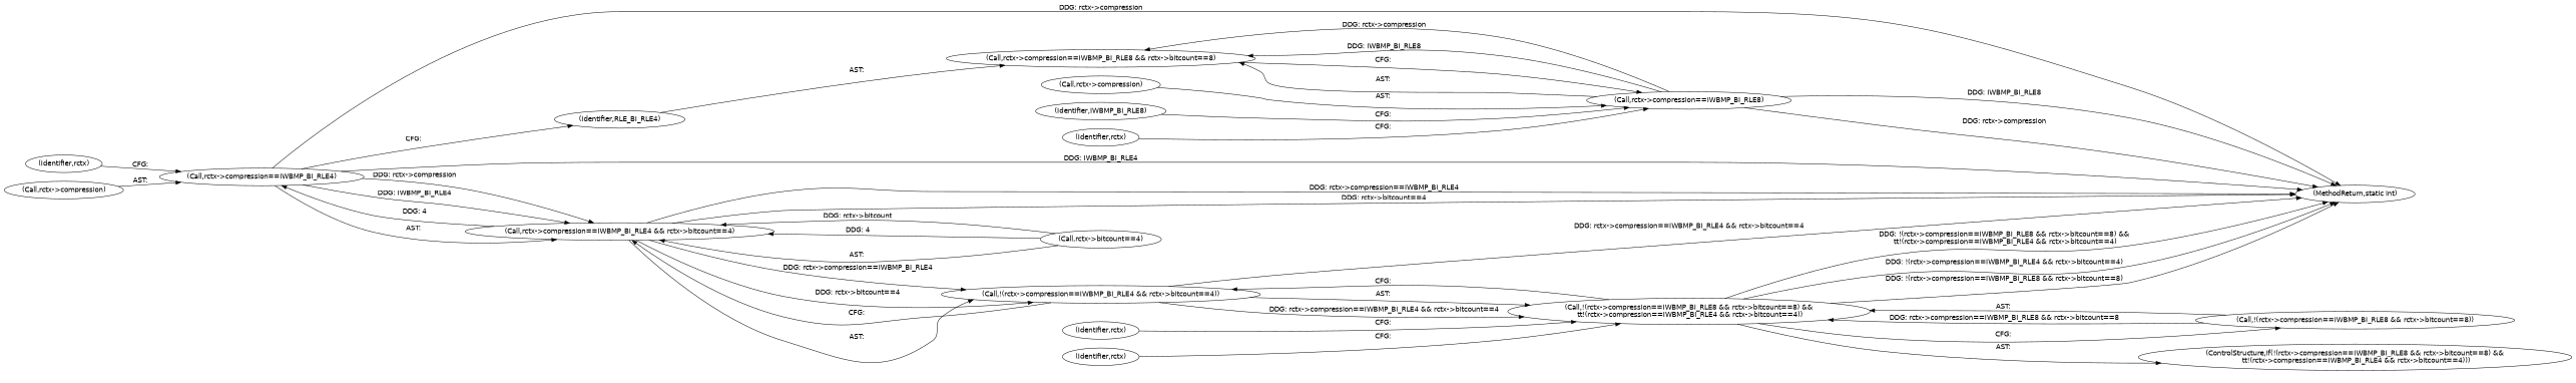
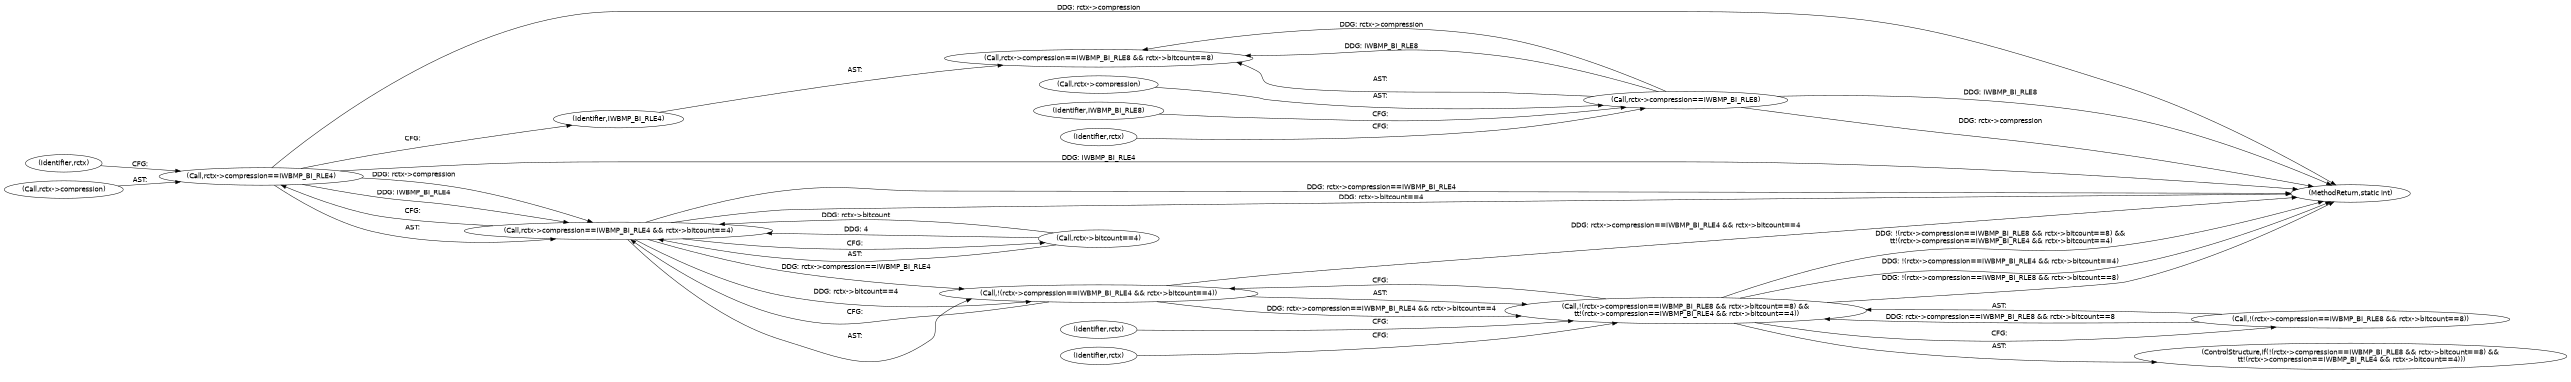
  digraph {
    fontname="DejaVu Sans"
    rankdir=LR
    node [fontname="DejaVu Sans"]
    edge [fontname="DejaVu Sans"]
    n1 [label="(Call,rctx->compression==IWBMP_BI_RLE4)"]
    n2 [label="(Call,rctx->compression==IWBMP_BI_RLE4 && rctx->bitcount==4)"]
-   n3 [label="(Identifier,RLE_BI_RLE4)"]
+   n3 [label="(Identifier,IWBMP_BI_RLE4)"]
    n4 [label="(MethodReturn,static int)"]
    n5 [label="(Call,!(rctx->compression==IWBMP_BI_RLE4 && rctx->bitcount==4))"]
    n6 [label="(Call,rctx->bitcount==4)"]
    n7 [label="(Call,rctx->compression==IWBMP_BI_RLE8 && rctx->bitcount==8)"]
    n8 [label="(Call,rctx->compression==IWBMP_BI_RLE8)"]
    n9 [label="(Identifier,IWBMP_BI_RLE8)"]
    n10 [label="(Call,!(rctx->compression==IWBMP_BI_RLE8 && rctx->bitcount==8) &&\n \t\t!(rctx->compression==IWBMP_BI_RLE4 && rctx->bitcount==4))"]
    n11 [label="(Call,!(rctx->compression==IWBMP_BI_RLE8 && rctx->bitcount==8))"]
    n12 [label="(ControlStructure,if(!(rctx->compression==IWBMP_BI_RLE8 && rctx->bitcount==8) &&\n \t\t!(rctx->compression==IWBMP_BI_RLE4 && rctx->bitcount==4)))"]
    n13 [label="(Identifier,rctx)"]
    n14 [label="(Identifier,rctx)"]
    n15 [label="(Identifier,rctx)"]
    n16 [label="(Call,rctx->compression)"]
    n17 [label="(Call,rctx->compression)"]
    n18 [label="(Identifier,rctx)"]
    n1 -> n2 [label="AST: "]
    n1 -> n2 [label="DDG: rctx->compression"]
    n1 -> n2 [label="DDG: IWBMP_BI_RLE4"]
    n1 -> n3 [label="CFG: "]
    n1 -> n4 [label="DDG: IWBMP_BI_RLE4"]
    n1 -> n4 [label="DDG: rctx->compression"]
-   n2 -> n1 [label="DDG: 4"]
+   n2 -> n1 [label="CFG: "]
    n2 -> n4 [label="DDG: rctx->compression==IWBMP_BI_RLE4"]
    n2 -> n4 [label="DDG: rctx->bitcount==4"]
    n2 -> n5 [label="AST: "]
    n2 -> n5 [label="DDG: rctx->compression==IWBMP_BI_RLE4"]
    n2 -> n5 [label="DDG: rctx->bitcount==4"]
+   n2 -> n6 [label="CFG: "]
    n3 -> n7 [label="AST: "]
    n5 -> n2 [label="CFG: "]
    n5 -> n4 [label="DDG: rctx->compression==IWBMP_BI_RLE4 && rctx->bitcount==4"]
    n5 -> n10 [label="AST: "]
    n5 -> n10 [label="DDG: rctx->compression==IWBMP_BI_RLE4 && rctx->bitcount==4"]
    n6 -> n2 [label="AST: "]
    n6 -> n2 [label="DDG: rctx->bitcount"]
    n6 -> n2 [label="DDG: 4"]
-   n7 -> n8 [label="CFG: "]
    n8 -> n4 [label="DDG: rctx->compression"]
    n8 -> n4 [label="DDG: IWBMP_BI_RLE8"]
    n8 -> n7 [label="AST: "]
    n8 -> n7 [label="DDG: rctx->compression"]
    n8 -> n7 [label="DDG: IWBMP_BI_RLE8"]
    n9 -> n8 [label="CFG: "]
    n10 -> n4 [label="DDG: !(rctx->compression==IWBMP_BI_RLE8 && rctx->bitcount==8)"]
    n10 -> n4 [label="DDG: !(rctx->compression==IWBMP_BI_RLE8 && rctx->bitcount==8) &&\n \t\t!(rctx->compression==IWBMP_BI_RLE4 && rctx->bitcount==4)"]
    n10 -> n4 [label="DDG: !(rctx->compression==IWBMP_BI_RLE4 && rctx->bitcount==4)"]
    n10 -> n5 [label="CFG: "]
    n10 -> n11 [label="CFG: "]
    n10 -> n12 [label="AST: "]
    n11 -> n10 [label="AST: "]
    n11 -> n10 [label="DDG: rctx->compression==IWBMP_BI_RLE8 && rctx->bitcount==8"]
    n13 -> n10 [label="CFG: "]
    n14 -> n8 [label="CFG: "]
    n15 -> n1 [label="CFG: "]
    n16 -> n8 [label="AST: "]
    n17 -> n1 [label="AST: "]
    n18 -> n10 [label="CFG: "]
  }
